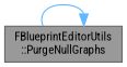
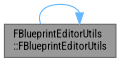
  digraph {
    rankdir=LR
    fontname="Roboto Condensed"
-   n1 [color=gray40 fillcolor=grey60 fontcolor=black fontname="Roboto Condensed" fontsize=10 height=0.2 label="FBlueprintEditorUtils\l::PurgeNullGraphs" shape=box style=filled width=0.4]
+   n1 [color=gray40 fillcolor=grey60 fontcolor=black fontname="Roboto Condensed" fontsize=10 height=0.2 label="FBlueprintEditorUtils\l::FBlueprintEditorUtils" shape=box style=filled width=0.4]
    n1 -> n1 [color=steelblue1 fontname="Roboto Condensed" fontsize=10 labelfontname=Helvetica labelfontsize=10 style=solid]
  }
